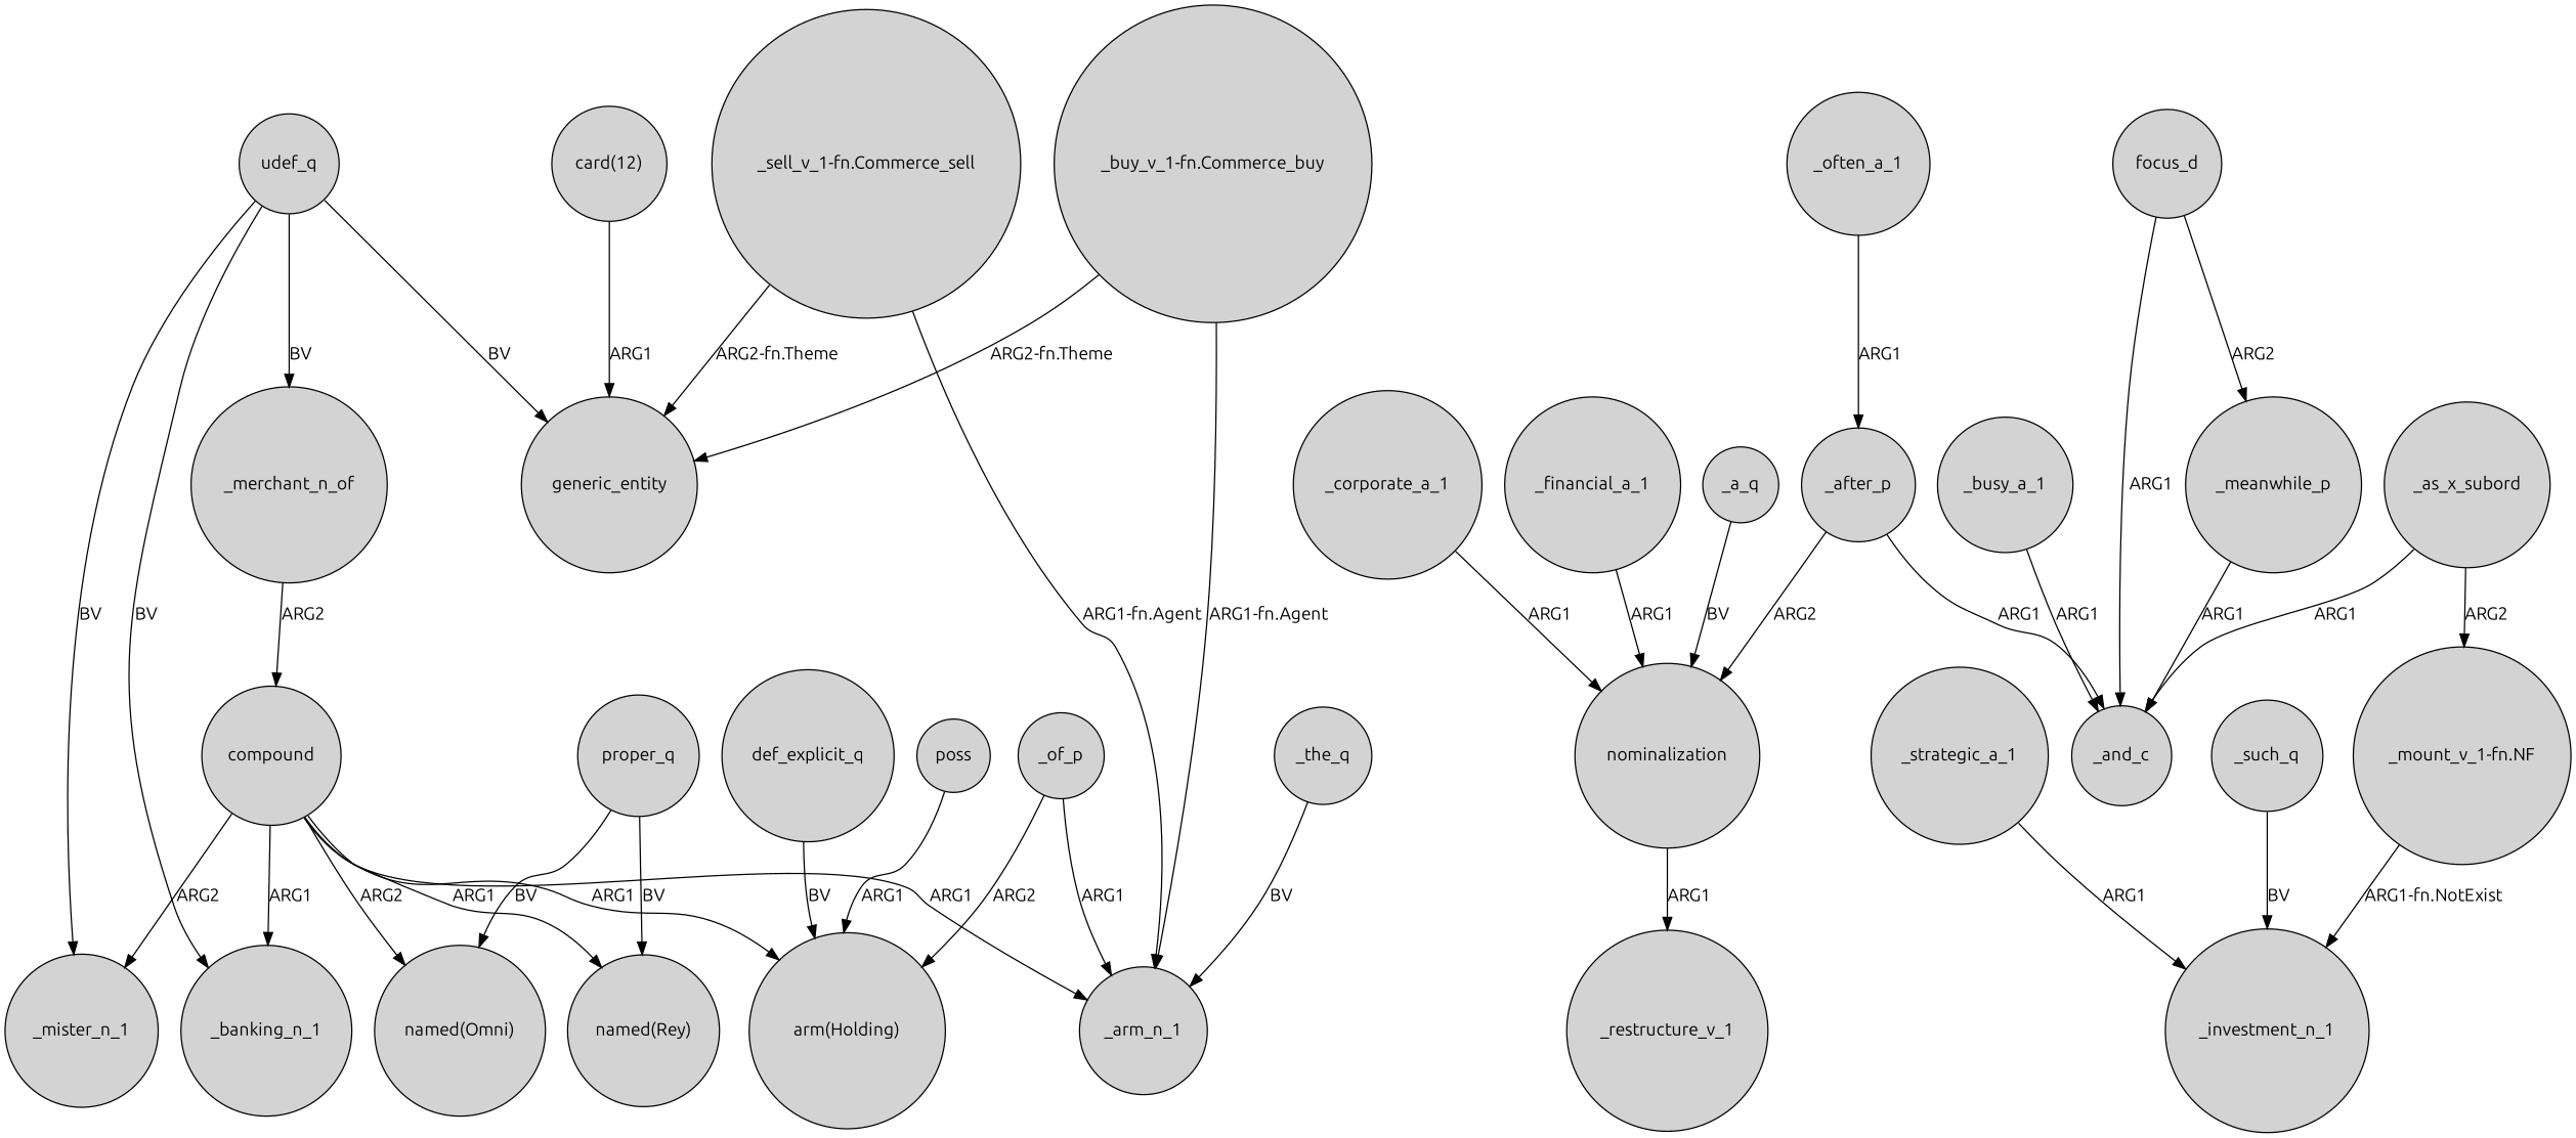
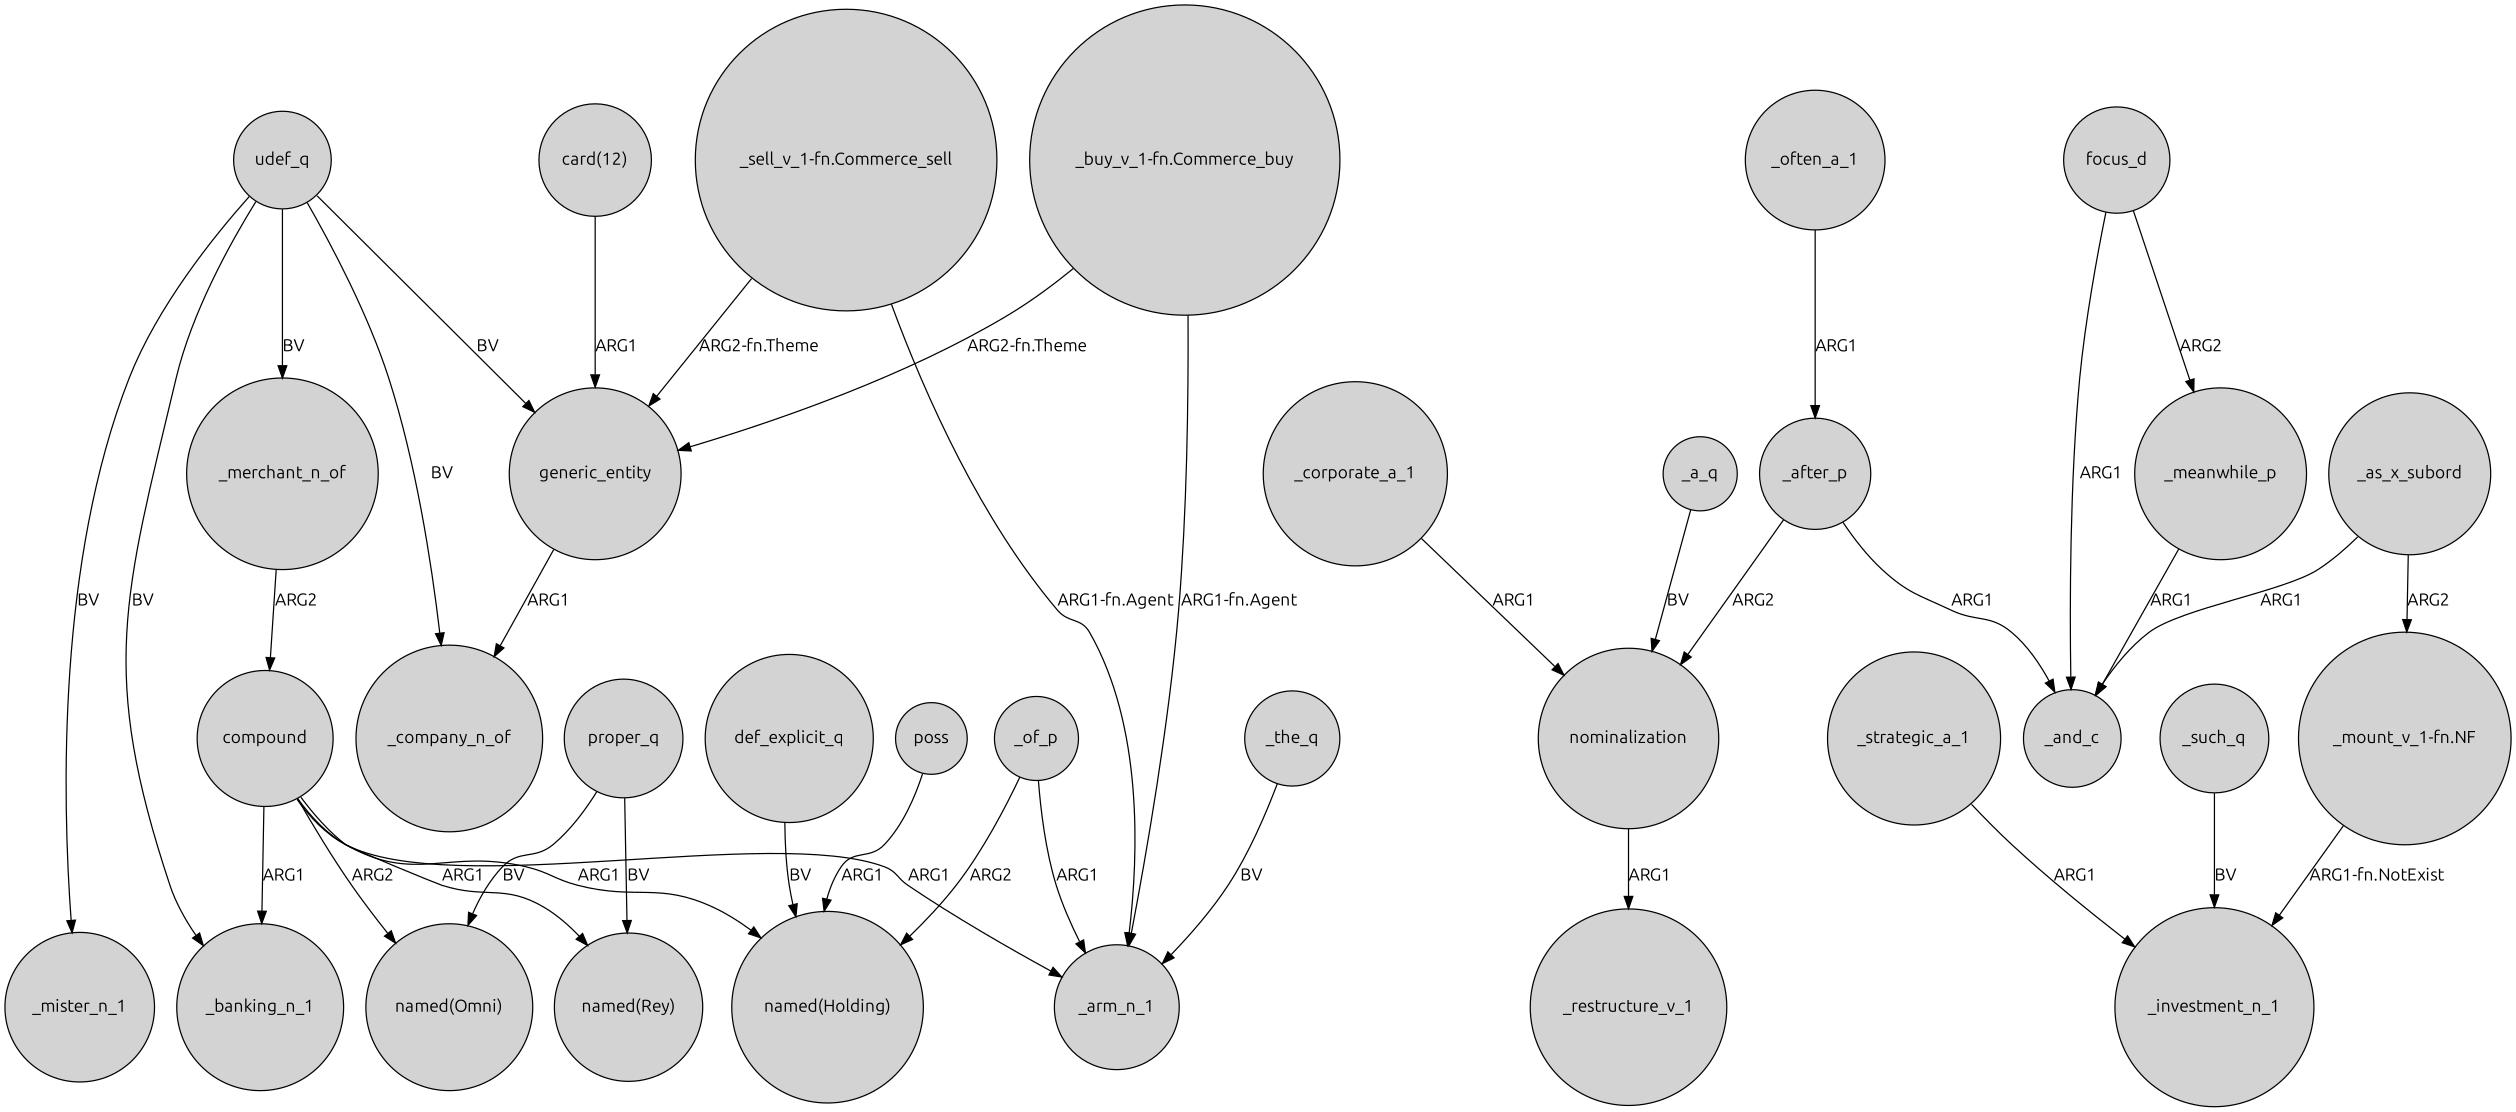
  digraph {
    fontname=Ubuntu
    node [fontname=Ubuntu shape=circle style=filled]
    edge [fontname=Ubuntu]
    udef_q
    _merchant_n_of
    generic_entity
    _mister_n_1
    _banking_n_1
+   _company_n_of
    compound
    _meanwhile_p
    _and_c
-   "named(Holding)" [label="arm(Holding)"]
+   "named(Holding)"
    _arm_n_1
    "named(Rey)"
    "named(Omni)"
-   _financial_a_1
    nominalization
    _restructure_v_1
    _after_p
    def_explicit_q
    poss
    "_sell_v_1-fn.Commerce_sell"
    "_mount_v_1-fn.NF"
    _investment_n_1
    _a_q
    _as_x_subord
    _of_p
    proper_q
    focus_d
    "_buy_v_1-fn.Commerce_buy"
    _often_a_1
    "card(12)"
    _strategic_a_1
    _corporate_a_1
    _such_q
-   _busy_a_1
    _the_q
    udef_q -> _merchant_n_of [label=BV]
    udef_q -> generic_entity [label=BV]
    udef_q -> _mister_n_1 [label=BV]
    udef_q -> _banking_n_1 [label=BV]
+   udef_q -> _company_n_of [label=BV]
    _merchant_n_of -> compound [label=ARG2]
-   compound -> _mister_n_1 [label=ARG2]
+   generic_entity -> _company_n_of [label=ARG1]
    compound -> _banking_n_1 [label=ARG1]
    compound -> "named(Holding)" [label=ARG1]
    compound -> _arm_n_1 [label=ARG1]
    compound -> "named(Rey)" [label=ARG1]
    compound -> "named(Omni)" [label=ARG2]
    _meanwhile_p -> _and_c [label=ARG1]
-   _financial_a_1 -> nominalization [label=ARG1]
    nominalization -> _restructure_v_1 [label=ARG1]
    _after_p -> _and_c [label=ARG1]
    _after_p -> nominalization [label=ARG2]
    def_explicit_q -> "named(Holding)" [label=BV]
    poss -> "named(Holding)" [label=ARG1]
    "_sell_v_1-fn.Commerce_sell" -> generic_entity [label="ARG2-fn.Theme"]
    "_sell_v_1-fn.Commerce_sell" -> _arm_n_1 [label="ARG1-fn.Agent"]
    "_mount_v_1-fn.NF" -> _investment_n_1 [label="ARG1-fn.NotExist"]
    _a_q -> nominalization [label=BV]
    _as_x_subord -> _and_c [label=ARG1]
    _as_x_subord -> "_mount_v_1-fn.NF" [label=ARG2]
    _of_p -> "named(Holding)" [label=ARG2]
    _of_p -> _arm_n_1 [label=ARG1]
    proper_q -> "named(Rey)" [label=BV]
    proper_q -> "named(Omni)" [label=BV]
    focus_d -> _meanwhile_p [label=ARG2]
    focus_d -> _and_c [label=ARG1]
    "_buy_v_1-fn.Commerce_buy" -> generic_entity [label="ARG2-fn.Theme"]
    "_buy_v_1-fn.Commerce_buy" -> _arm_n_1 [label="ARG1-fn.Agent"]
    _often_a_1 -> _after_p [label=ARG1]
    "card(12)" -> generic_entity [label=ARG1]
    _strategic_a_1 -> _investment_n_1 [label=ARG1]
    _corporate_a_1 -> nominalization [label=ARG1]
    _such_q -> _investment_n_1 [label=BV]
-   _busy_a_1 -> _and_c [label=ARG1]
    _the_q -> _arm_n_1 [label=BV]
  }
